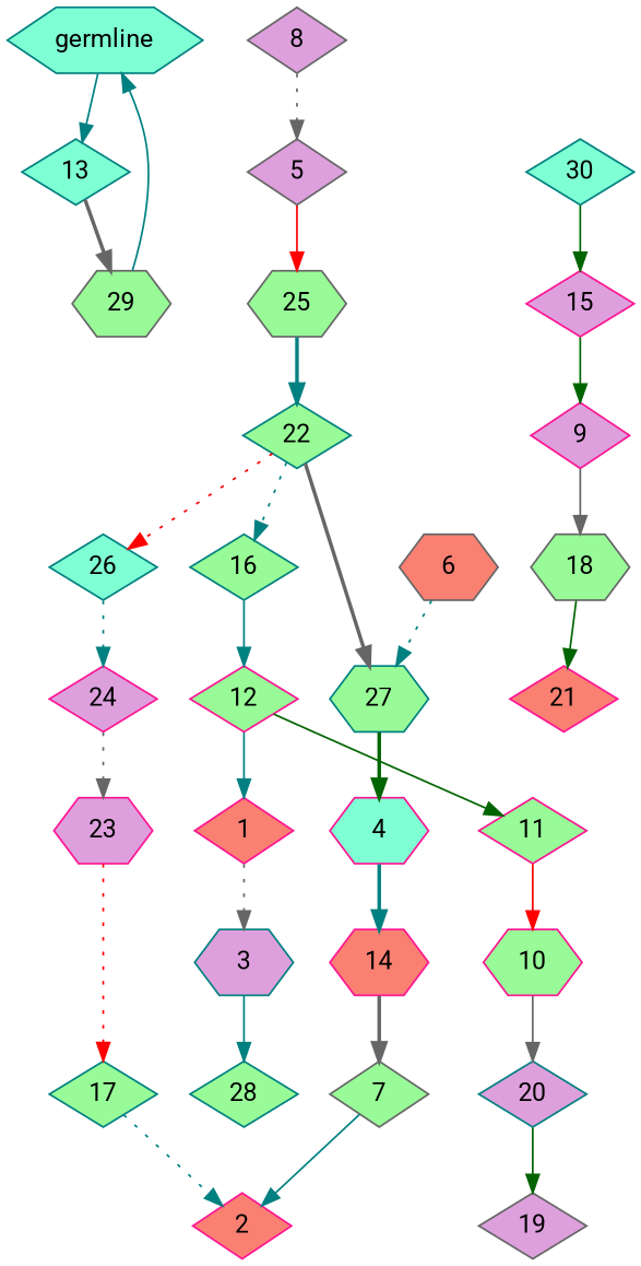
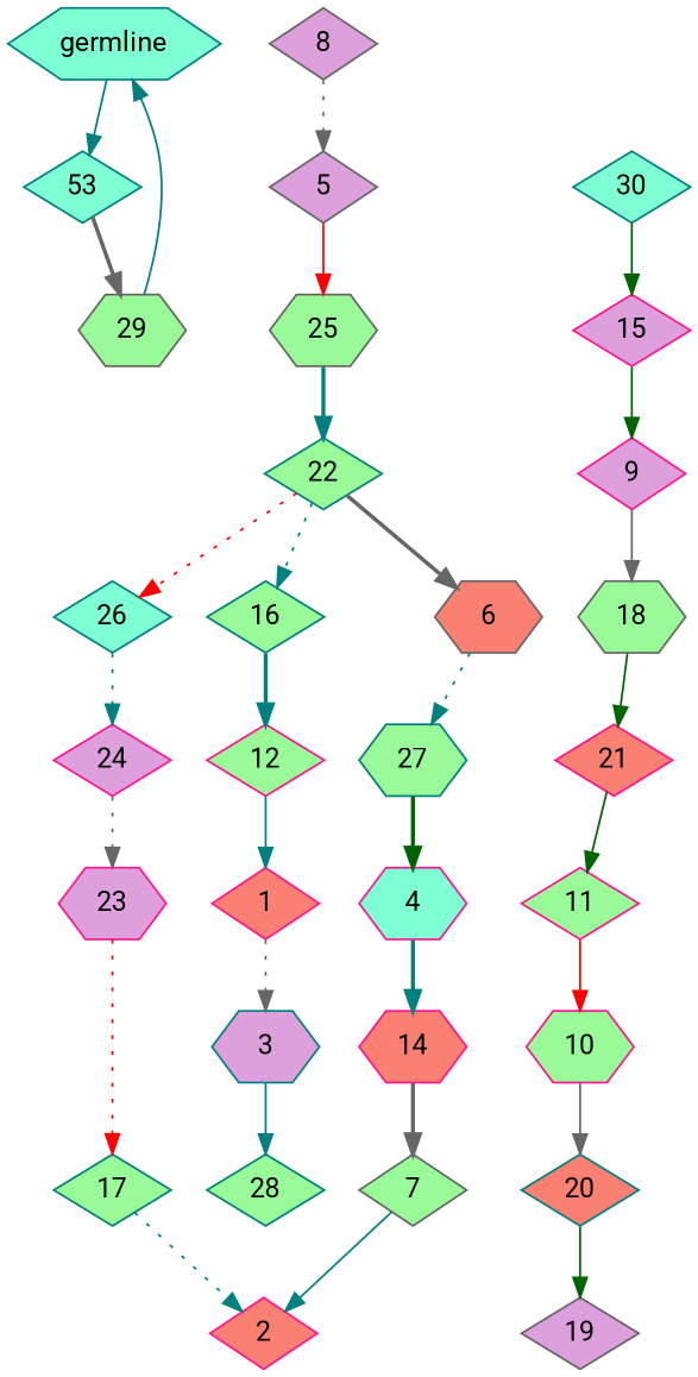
  digraph {
    fontname=Roboto
    node [color=deeppink fillcolor=palegreen fontname=Roboto shape=diamond style=filled]
    edge [color=teal fontname=Roboto style=solid]
    n1 [color=teal fillcolor=aquamarine label=germline shape=hexagon]
-   n2 [color=teal fillcolor=aquamarine label=13]
+   n2 [color=teal fillcolor=aquamarine label=53]
    n3 [color=gray40 label=29 shape=hexagon]
    n4 [color=gray40 fillcolor=plum label=8]
    n5 [color=gray40 fillcolor=plum label=5]
    n6 [color=gray40 label=25 shape=hexagon]
    n7 [color=teal label=22]
    n8 [color=teal fillcolor=aquamarine label=26]
    n9 [color=gray40 fillcolor=salmon label=6 shape=hexagon]
    n10 [color=teal label=16]
    n11 [fillcolor=plum label=24]
    n12 [color=teal label=27 shape=hexagon]
    n13 [label=12]
    n14 [fillcolor=plum label=23 shape=hexagon]
    n15 [color=teal label=17]
    n16 [fillcolor=salmon label=2]
    n17 [fillcolor=aquamarine label=4 shape=hexagon]
    n18 [fillcolor=salmon label=14 shape=hexagon]
    n19 [color=gray40 label=7]
    n20 [color=teal fillcolor=aquamarine label=30]
    n21 [fillcolor=plum label=15]
    n22 [fillcolor=plum label=9]
    n23 [color=gray40 label=18 shape=hexagon]
    n24 [fillcolor=salmon label=21]
    n25 [label=11]
    n26 [label=10 shape=hexagon]
-   n27 [color=teal fillcolor=plum label=20]
+   n27 [color=teal fillcolor=salmon label=20]
    n28 [color=gray40 fillcolor=plum label=19]
    n29 [fillcolor=salmon label=1]
    n30 [color=teal fillcolor=plum label=3 shape=hexagon]
    n31 [color=teal label=28]
    n1 -> n2
    n2 -> n3 [color=gray40 style=bold]
    n3 -> n1
    n4 -> n5 [color=gray40 style=dotted]
    n5 -> n6 [color=red]
    n6 -> n7 [style=bold]
    n7 -> n8 [color=red style=dotted]
-   n7 -> n12 [color=gray40 style=bold]
+   n7 -> n9 [color=gray40 style=bold]
    n7 -> n10 [style=dotted]
    n8 -> n11 [style=dotted]
    n9 -> n12 [style=dotted]
-   n10 -> n13
+   n10 -> n13 [style=bold]
    n11 -> n14 [color=gray40 style=dotted]
    n12 -> n17 [color=darkgreen style=bold]
    n13 -> n29
    n14 -> n15 [color=red style=dotted]
    n15 -> n16 [style=dotted]
    n17 -> n18 [style=bold]
    n18 -> n19 [color=gray40 style=bold]
    n19 -> n16
    n20 -> n21 [color=darkgreen]
    n21 -> n22 [color=darkgreen]
    n22 -> n23 [color=gray40]
    n23 -> n24 [color=darkgreen]
-   n13 -> n25 [color=darkgreen]
+   n24 -> n25 [color=darkgreen]
    n25 -> n26 [color=red]
    n26 -> n27 [color=gray40]
    n27 -> n28 [color=darkgreen]
    n29 -> n30 [color=gray40 style=dotted]
    n30 -> n31
  }
